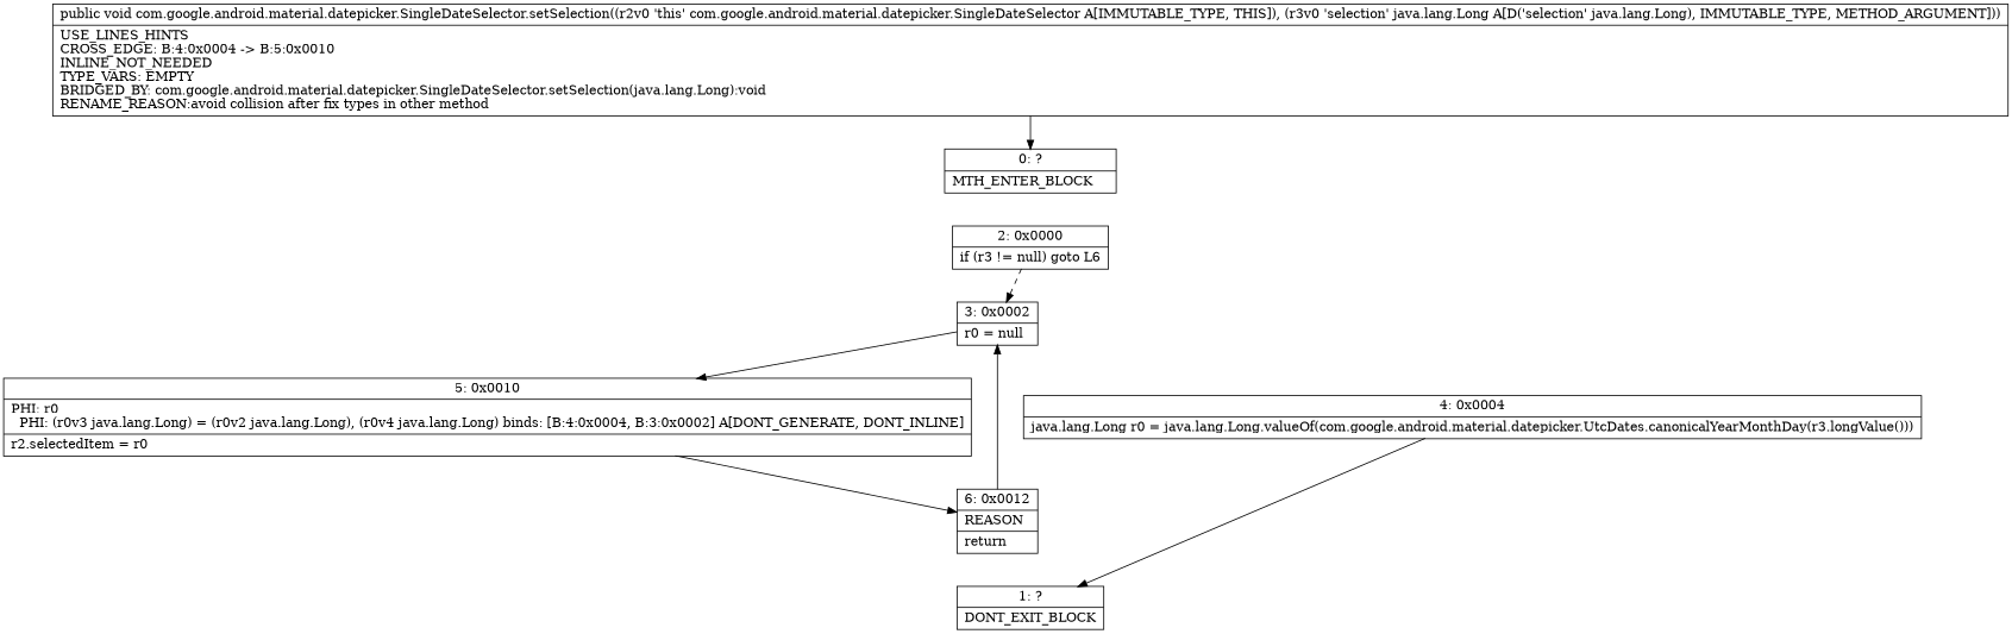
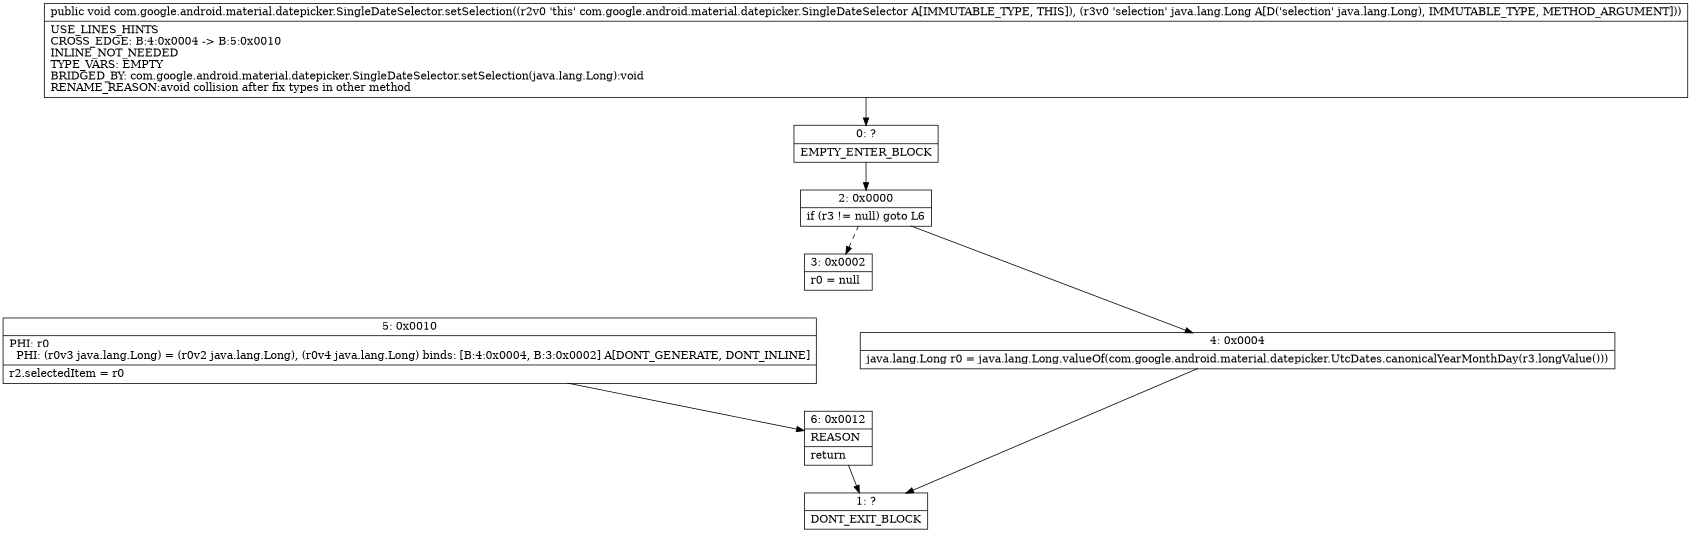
  digraph {
    node [shape=record]
-   n1 [label="{0\:\ ?|MTH_ENTER_BLOCK\l}"]
+   n1 [label="{0\:\ ?|EMPTY_ENTER_BLOCK\l}"]
    n2 [label="{2\:\ 0x0000|if (r3 != null) goto L6\l}"]
    n3 [label="{3\:\ 0x0002|r0 = null\l}"]
    n4 [label="{4\:\ 0x0004|java.lang.Long r0 = java.lang.Long.valueOf(com.google.android.material.datepicker.UtcDates.canonicalYearMonthDay(r3.longValue()))\l}"]
    n5 [label="{5\:\ 0x0010|PHI: r0 \l  PHI: (r0v3 java.lang.Long) = (r0v2 java.lang.Long), (r0v4 java.lang.Long) binds: [B:4:0x0004, B:3:0x0002] A[DONT_GENERATE, DONT_INLINE]\l|r2.selectedItem = r0\l}"]
    n6 [label="{1\:\ ?|DONT_EXIT_BLOCK\l}"]
    n7 [label="{6\:\ 0x0012|REASON\l|return\l}"]
    n8 [label="{public void com.google.android.material.datepicker.SingleDateSelector.setSelection((r2v0 'this' com.google.android.material.datepicker.SingleDateSelector A[IMMUTABLE_TYPE, THIS]), (r3v0 'selection' java.lang.Long A[D('selection' java.lang.Long), IMMUTABLE_TYPE, METHOD_ARGUMENT]))  | USE_LINES_HINTS\lCROSS_EDGE: B:4:0x0004 \-\> B:5:0x0010\lINLINE_NOT_NEEDED\lTYPE_VARS: EMPTY\lBRIDGED_BY: com.google.android.material.datepicker.SingleDateSelector.setSelection(java.lang.Long):void\lRENAME_REASON:avoid collision after fix types in other method\l}"]
+   n1 -> n2
    n2 -> n3 [style=dashed]
-   n3 -> n5
+   n2 -> n4
    n4 -> n6
    n5 -> n7
-   n7 -> n3
+   n7 -> n6
    n8 -> n1
  }
